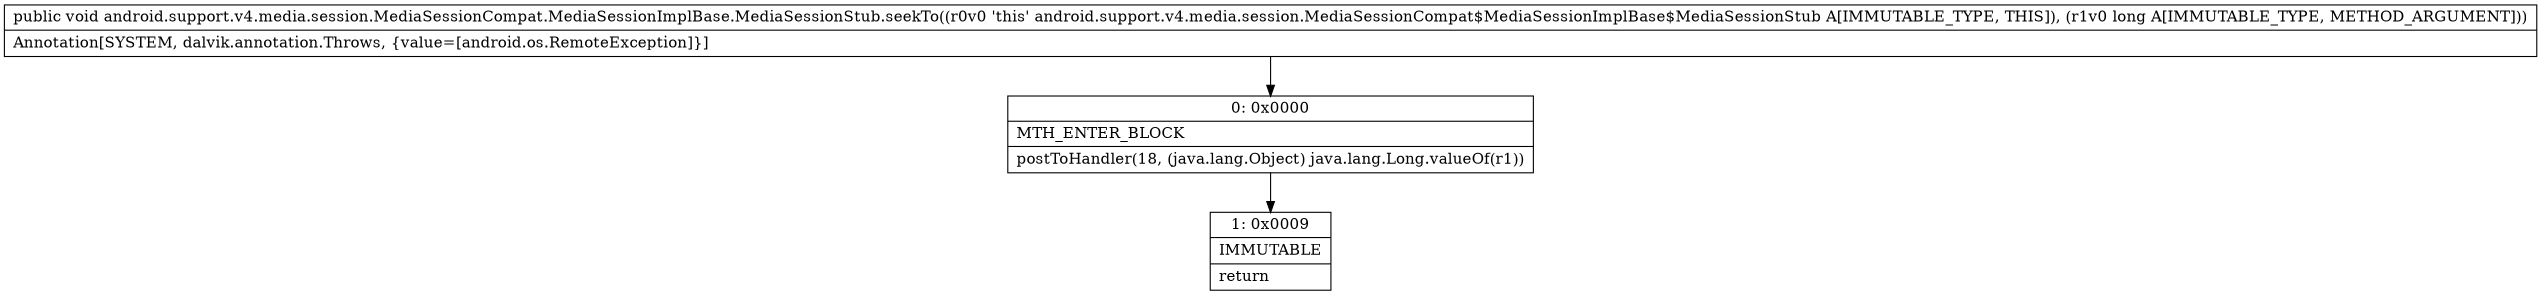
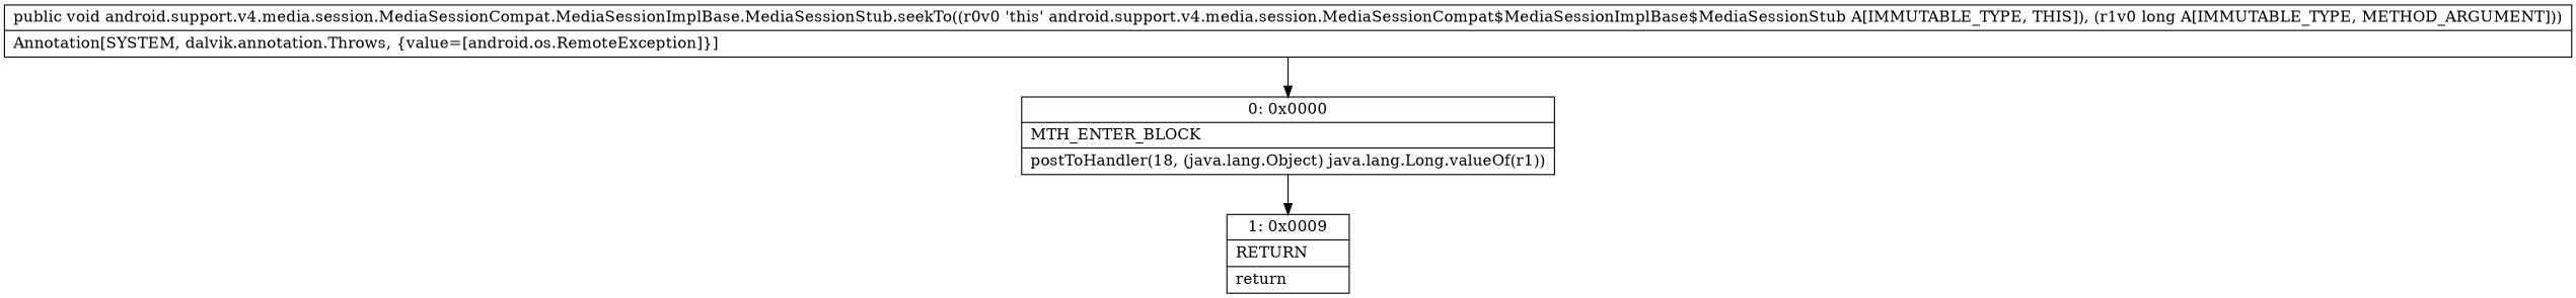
  digraph {
    node [shape=record]
    n1 [label="{0\:\ 0x0000|MTH_ENTER_BLOCK\l|postToHandler(18, (java.lang.Object) java.lang.Long.valueOf(r1))\l}"]
-   n2 [label="{1\:\ 0x0009|IMMUTABLE\l|return\l}"]
+   n2 [label="{1\:\ 0x0009|RETURN\l|return\l}"]
    n3 [label="{public void android.support.v4.media.session.MediaSessionCompat.MediaSessionImplBase.MediaSessionStub.seekTo((r0v0 'this' android.support.v4.media.session.MediaSessionCompat$MediaSessionImplBase$MediaSessionStub A[IMMUTABLE_TYPE, THIS]), (r1v0 long A[IMMUTABLE_TYPE, METHOD_ARGUMENT]))  | Annotation[SYSTEM, dalvik.annotation.Throws, \{value=[android.os.RemoteException]\}]\l}"]
    n1 -> n2
    n3 -> n1
  }
